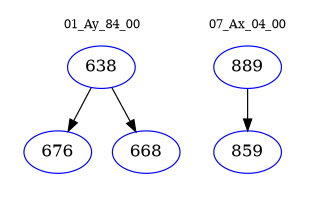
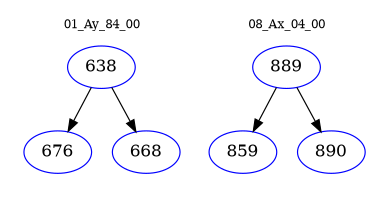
  digraph {
    node [color=blue]
    edge [color=black]
    n1 [label=638]
    n2 [label=676]
    n3 [label=668]
    n4 [label=889]
    n5 [label=859]
+   n6 [label=890]
    subgraph cluster_1 {
      color=white
      fontsize=10
      label="01_Ay_84_00"
      n1
      n2
      n3
    }
    subgraph cluster_2 {
      color=white
      fontsize=10
-     label="07_Ax_04_00"
+     label="08_Ax_04_00"
      n4
      n5
+     n6
    }
    n1 -> n2
    n1 -> n3
    n4 -> n5
+   n4 -> n6
  }
